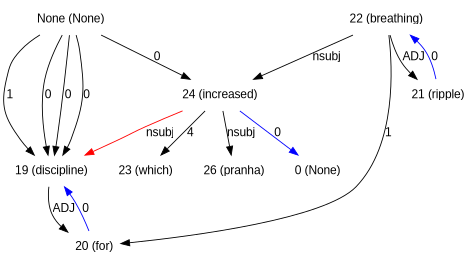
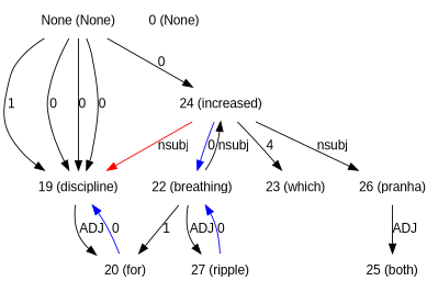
  digraph {
    fontname="Liberation Sans"
    node [fontname="Liberation Sans" shape=plaintext]
    edge [dir=forward fontname="Liberation Sans"]
    n1 [label="None (None)"]
    n2 [label="19 (discipline)"]
    n3 [label="24 (increased)"]
    n4 [label="20 (for)"]
    n5 [label="22 (breathing)"]
    n6 [label="23 (which)"]
    n7 [label="26 (pranha)"]
-   n8 [label="21 (ripple)"]
+   n8 [label="27 (ripple)"]
+   n9 [label="25 (both)"]
    n10 [label="0 (None)"]
    n1 -> n2 [label=1]
    n1 -> n2 [label=0]
    n1 -> n2 [label=0]
    n1 -> n2 [label=0]
    n1 -> n3 [label=0]
    n2 -> n4 [label=ADJ]
    n3 -> n2 [color=red label=nsubj]
-   n3 -> n10 [color=blue label=0]
+   n3 -> n5 [color=blue label=0]
    n3 -> n6 [label=4]
    n3 -> n7 [label=nsubj]
    n4 -> n2 [color=blue label=0]
    n5 -> n3 [label=nsubj]
    n5 -> n4 [label=1]
    n5 -> n8 [label=ADJ]
+   n7 -> n9 [label=ADJ]
    n8 -> n5 [color=blue label=0]
  }
